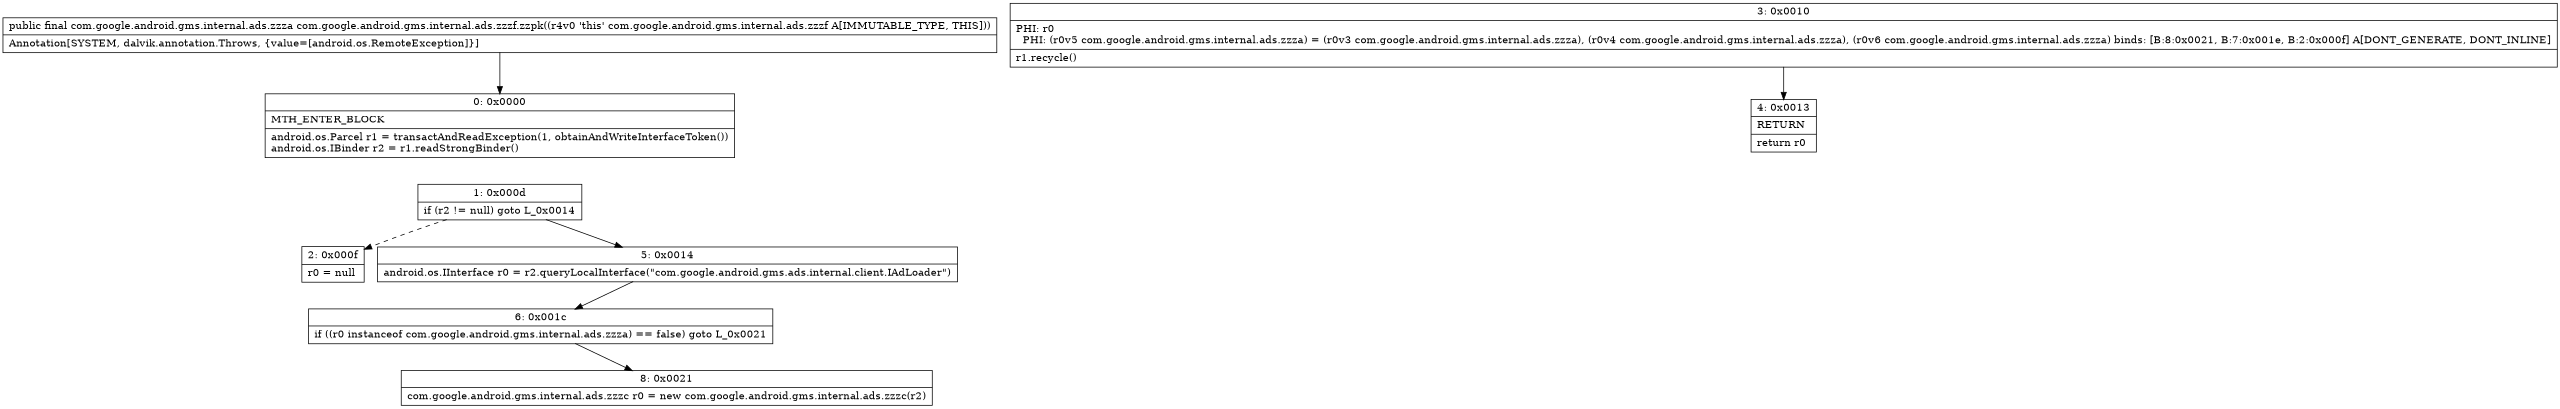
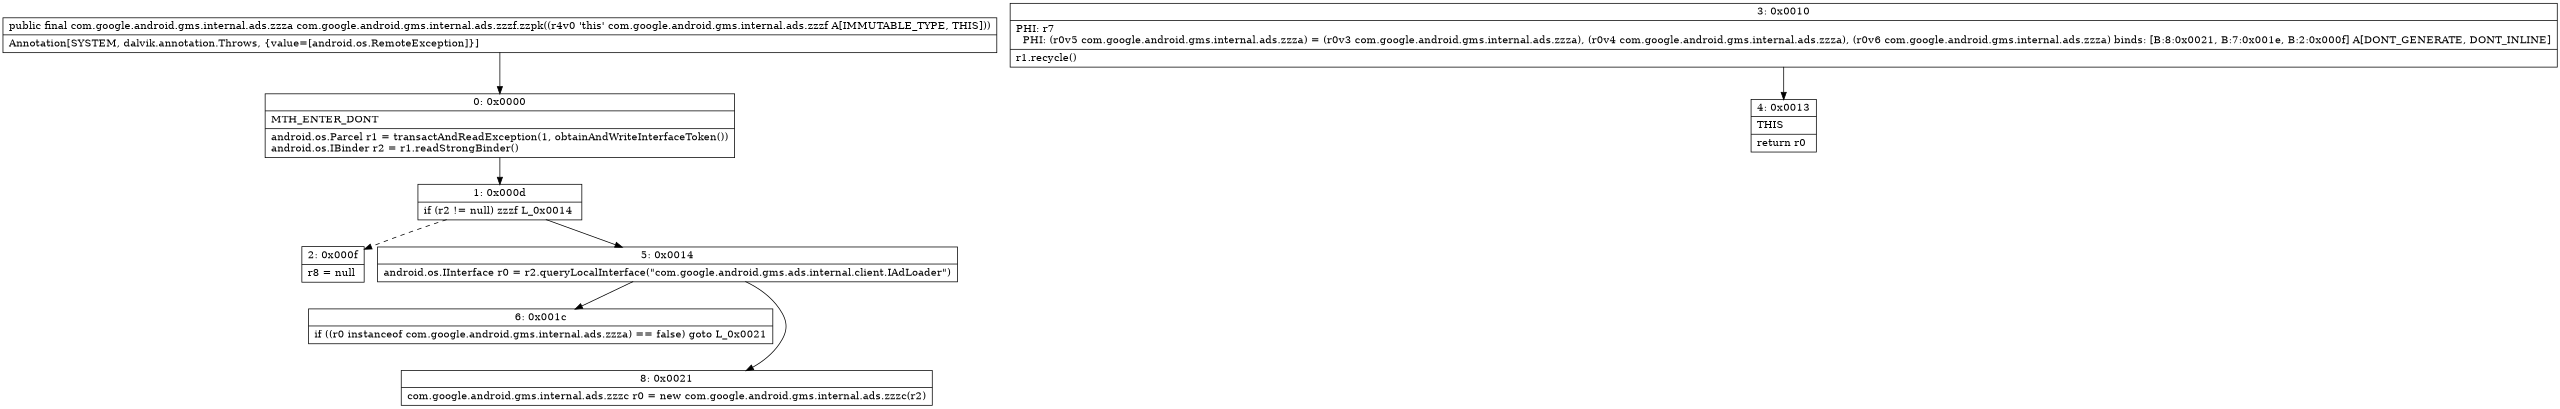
  digraph {
    node [shape=record]
-   n1 [label="{0\:\ 0x0000|MTH_ENTER_BLOCK\l|android.os.Parcel r1 = transactAndReadException(1, obtainAndWriteInterfaceToken())\landroid.os.IBinder r2 = r1.readStrongBinder()\l}"]
-   n2 [label="{1\:\ 0x000d|if (r2 != null) goto L_0x0014\l}"]
-   n3 [label="{2\:\ 0x000f|r0 = null\l}"]
+   n1 [label="{0\:\ 0x0000|MTH_ENTER_DONT\l|android.os.Parcel r1 = transactAndReadException(1, obtainAndWriteInterfaceToken())\landroid.os.IBinder r2 = r1.readStrongBinder()\l}"]
+   n2 [label="{1\:\ 0x000d|if (r2 != null) zzzf L_0x0014\l}"]
+   n3 [label="{2\:\ 0x000f|r8 = null\l}"]
    n4 [label="{5\:\ 0x0014|android.os.IInterface r0 = r2.queryLocalInterface(\"com.google.android.gms.ads.internal.client.IAdLoader\")\l}"]
    n5 [label="{6\:\ 0x001c|if ((r0 instanceof com.google.android.gms.internal.ads.zzza) == false) goto L_0x0021\l}"]
-   n6 [label="{3\:\ 0x0010|PHI: r0 \l  PHI: (r0v5 com.google.android.gms.internal.ads.zzza) = (r0v3 com.google.android.gms.internal.ads.zzza), (r0v4 com.google.android.gms.internal.ads.zzza), (r0v6 com.google.android.gms.internal.ads.zzza) binds: [B:8:0x0021, B:7:0x001e, B:2:0x000f] A[DONT_GENERATE, DONT_INLINE]\l|r1.recycle()\l}"]
-   n7 [label="{4\:\ 0x0013|RETURN\l|return r0\l}"]
+   n6 [label="{3\:\ 0x0010|PHI: r7 \l  PHI: (r0v5 com.google.android.gms.internal.ads.zzza) = (r0v3 com.google.android.gms.internal.ads.zzza), (r0v4 com.google.android.gms.internal.ads.zzza), (r0v6 com.google.android.gms.internal.ads.zzza) binds: [B:8:0x0021, B:7:0x001e, B:2:0x000f] A[DONT_GENERATE, DONT_INLINE]\l|r1.recycle()\l}"]
+   n7 [label="{4\:\ 0x0013|THIS\l|return r0\l}"]
    n8 [label="{8\:\ 0x0021|com.google.android.gms.internal.ads.zzzc r0 = new com.google.android.gms.internal.ads.zzzc(r2)\l}"]
    n9 [label="{public final com.google.android.gms.internal.ads.zzza com.google.android.gms.internal.ads.zzzf.zzpk((r4v0 'this' com.google.android.gms.internal.ads.zzzf A[IMMUTABLE_TYPE, THIS]))  | Annotation[SYSTEM, dalvik.annotation.Throws, \{value=[android.os.RemoteException]\}]\l}"]
+   n1 -> n2
    n2 -> n3 [style=dashed]
    n2 -> n4
    n4 -> n5
-   n5 -> n8
+   n4 -> n8
    n6 -> n7
    n9 -> n1
  }
